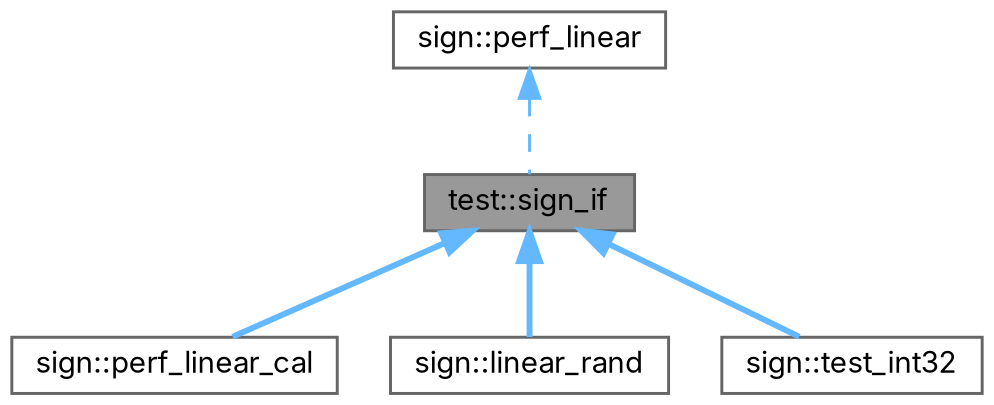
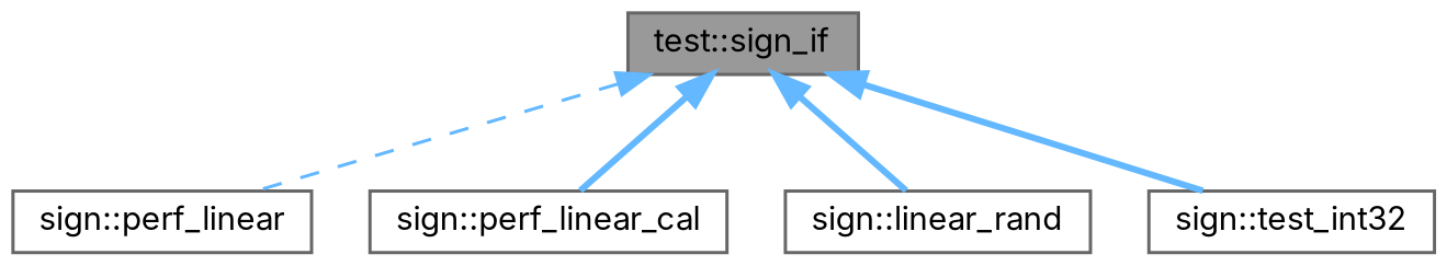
  digraph {
    fontname=Inter
    rankdir=TB
    node [color=grey40 fillcolor=white fontname=Inter fontsize=10 shape=box style=filled]
    edge [color=steelblue1 dir=back fontname=Inter fontsize=10 labelfontname=Helvetica labelfontsize=10 style=bold]
    n1 [color=gray40 fillcolor=grey60 fontcolor=black height=0.2 label="test::sign_if" width=0.4]
    n2 [height=0.2 label="sign::perf_linear" width=0.4]
    n3 [height=0.2 label="sign::perf_linear_cal" width=0.4]
    n4 [height=0.2 label="sign::linear_rand" width=0.4]
    n5 [height=0.2 label="sign::test_int32" width=0.4]
-   n2 -> n1 [style=dashed]
+   n1 -> n2 [style=dashed]
    n1 -> n3
    n1 -> n4
    n1 -> n5
  }
